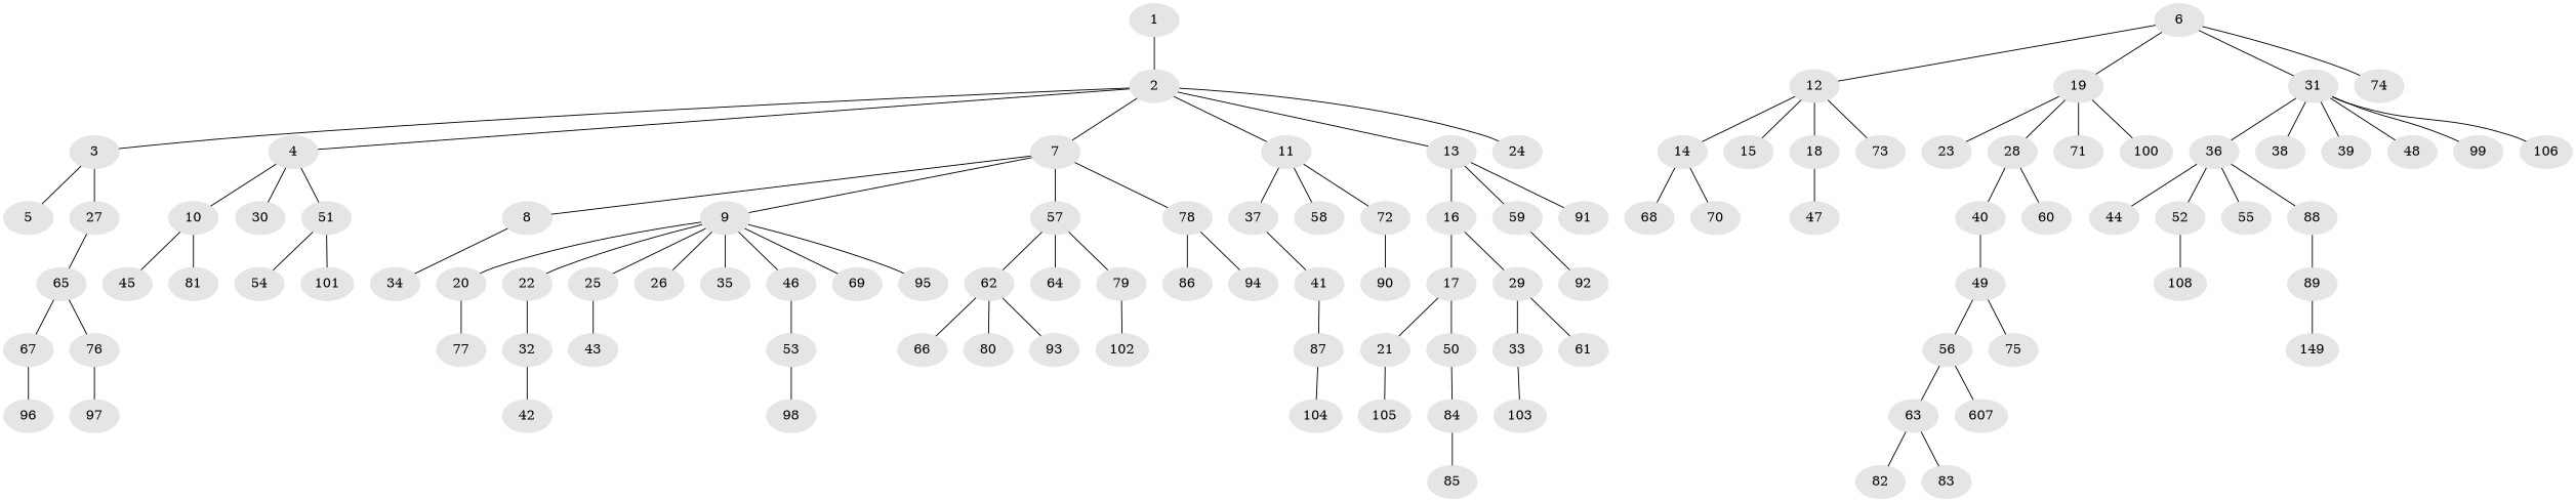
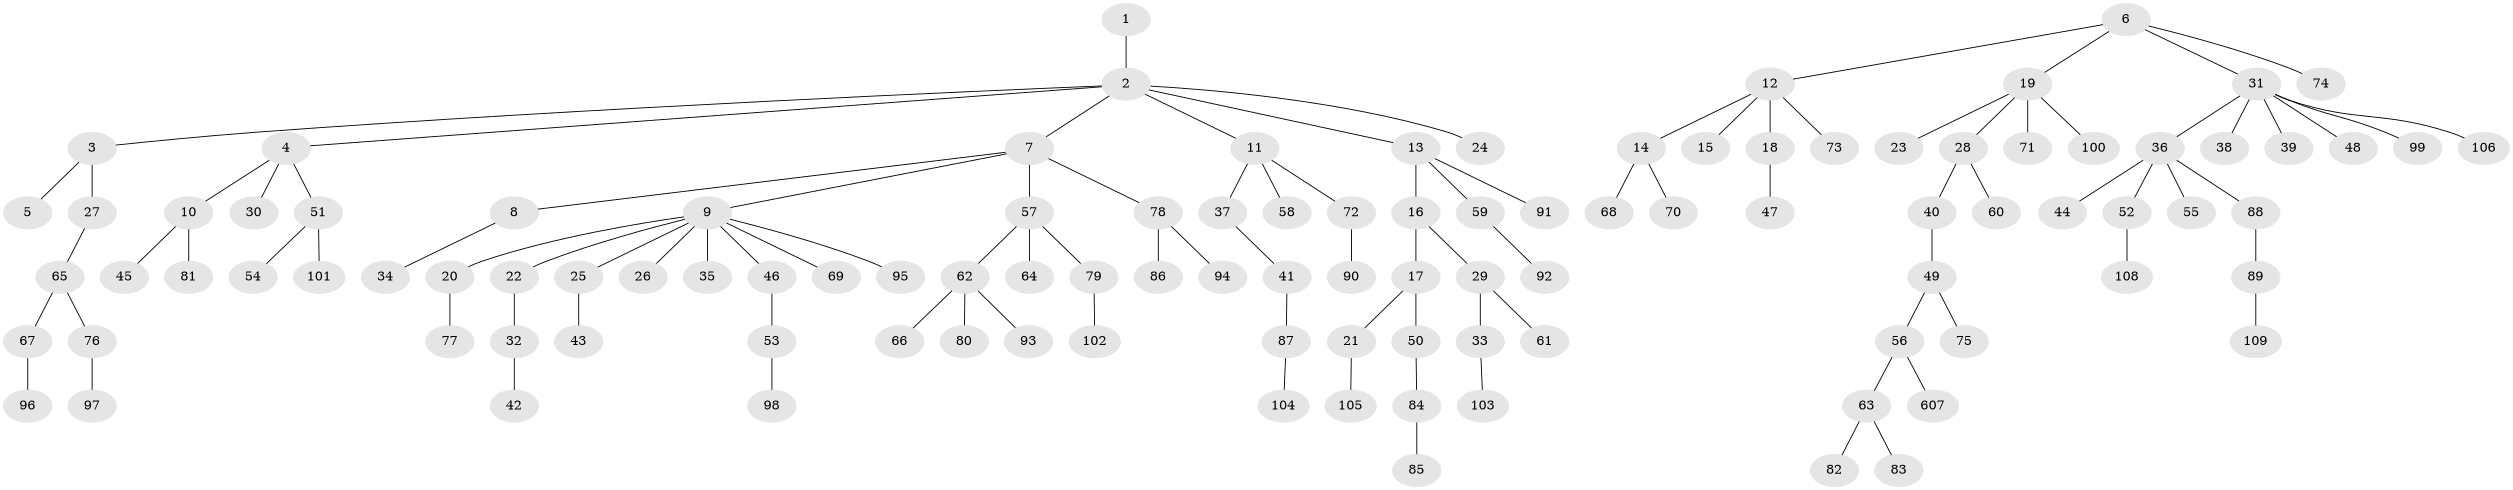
  graph {
    node [color=gray90 style=filled]
    1
    2
    3
    4
    7
    11
    13
    24
    5
    27
    10
    30
    51
    8
    9
    57
    78
    37
    58
    72
    16
    59
    91
    65
    45
    81
    54
    101
    6
    12
    19
    31
    74
    14
    15
    18
    73
    23
    28
    71
    100
    36
    38
    39
    48
    99
    106
    34
    20
    22
    25
    26
    35
    46
    69
    95
    62
    64
    79
    86
    94
    77
    32
    43
    53
    41
    90
    68
    70
    47
    17
    29
    92
    21
    50
    33
    61
    105
    84
    40
    60
    42
    67
    76
    49
    103
    44
    52
    55
    88
    108
    89
    87
    56
    75
    104
    98
    63
    n99 [label=607]
    85
    82
    83
    66
    80
    93
    102
    96
    97
-   109 [label=149]
+   109
    1 -- 2
    2 -- 3
    2 -- 4
    2 -- 7
    2 -- 11
    2 -- 13
    2 -- 24
    3 -- 5
    3 -- 27
    4 -- 10
    4 -- 30
    4 -- 51
    7 -- 8
    7 -- 9
    7 -- 57
    7 -- 78
    11 -- 37
    11 -- 58
    11 -- 72
    13 -- 16
    13 -- 59
    13 -- 91
    27 -- 65
    10 -- 45
    10 -- 81
    51 -- 54
    51 -- 101
    8 -- 34
    9 -- 20
    9 -- 22
    9 -- 25
    9 -- 26
    9 -- 35
    9 -- 46
    9 -- 69
    9 -- 95
    57 -- 62
    57 -- 64
    57 -- 79
    78 -- 86
    78 -- 94
    37 -- 41
    72 -- 90
    16 -- 17
    16 -- 29
    59 -- 92
    65 -- 67
    65 -- 76
    6 -- 12
    6 -- 19
    6 -- 31
    6 -- 74
    12 -- 14
    12 -- 15
    12 -- 18
    12 -- 73
    19 -- 23
    19 -- 28
    19 -- 71
    19 -- 100
    31 -- 36
    31 -- 38
    31 -- 39
    31 -- 48
    31 -- 99
    31 -- 106
    14 -- 68
    14 -- 70
    18 -- 47
    28 -- 40
    28 -- 60
    36 -- 44
    36 -- 52
    36 -- 55
    36 -- 88
    20 -- 77
    22 -- 32
    25 -- 43
    46 -- 53
    62 -- 66
    62 -- 80
    62 -- 93
    79 -- 102
    32 -- 42
    53 -- 98
    41 -- 87
    17 -- 21
    17 -- 50
    29 -- 33
    29 -- 61
    21 -- 105
    50 -- 84
    33 -- 103
    84 -- 85
    40 -- 49
    67 -- 96
    76 -- 97
    49 -- 56
    49 -- 75
    52 -- 108
    88 -- 89
    89 -- 109
    87 -- 104
    56 -- 63
    56 -- n99
    63 -- 82
    63 -- 83
  }
